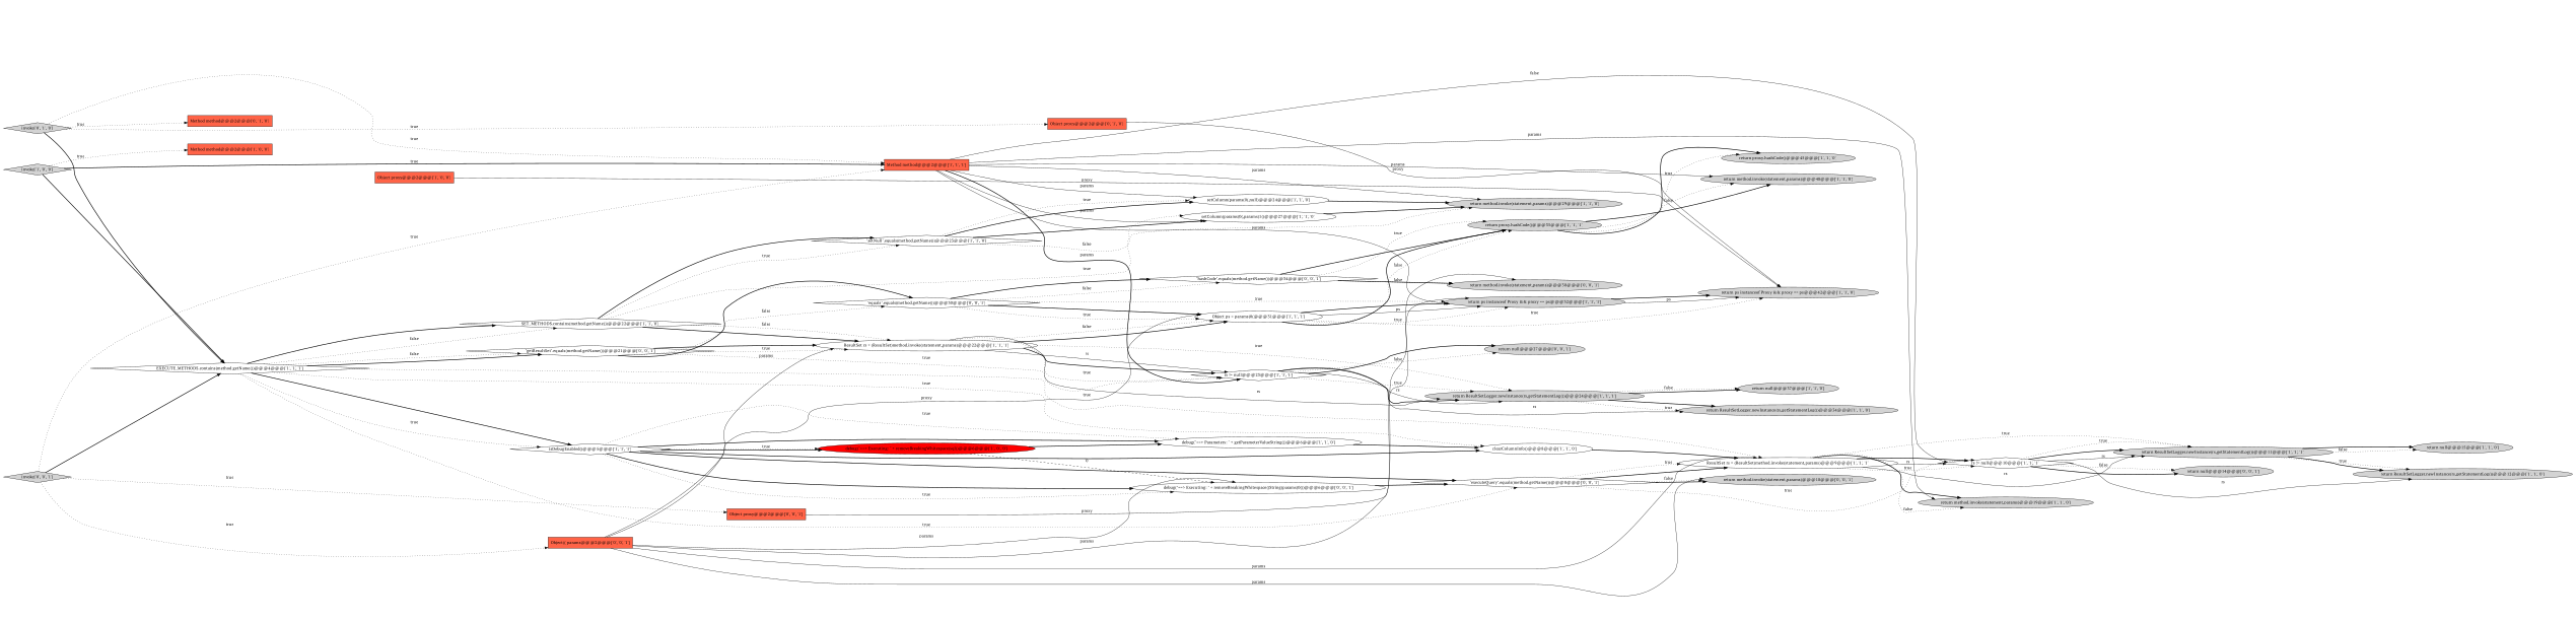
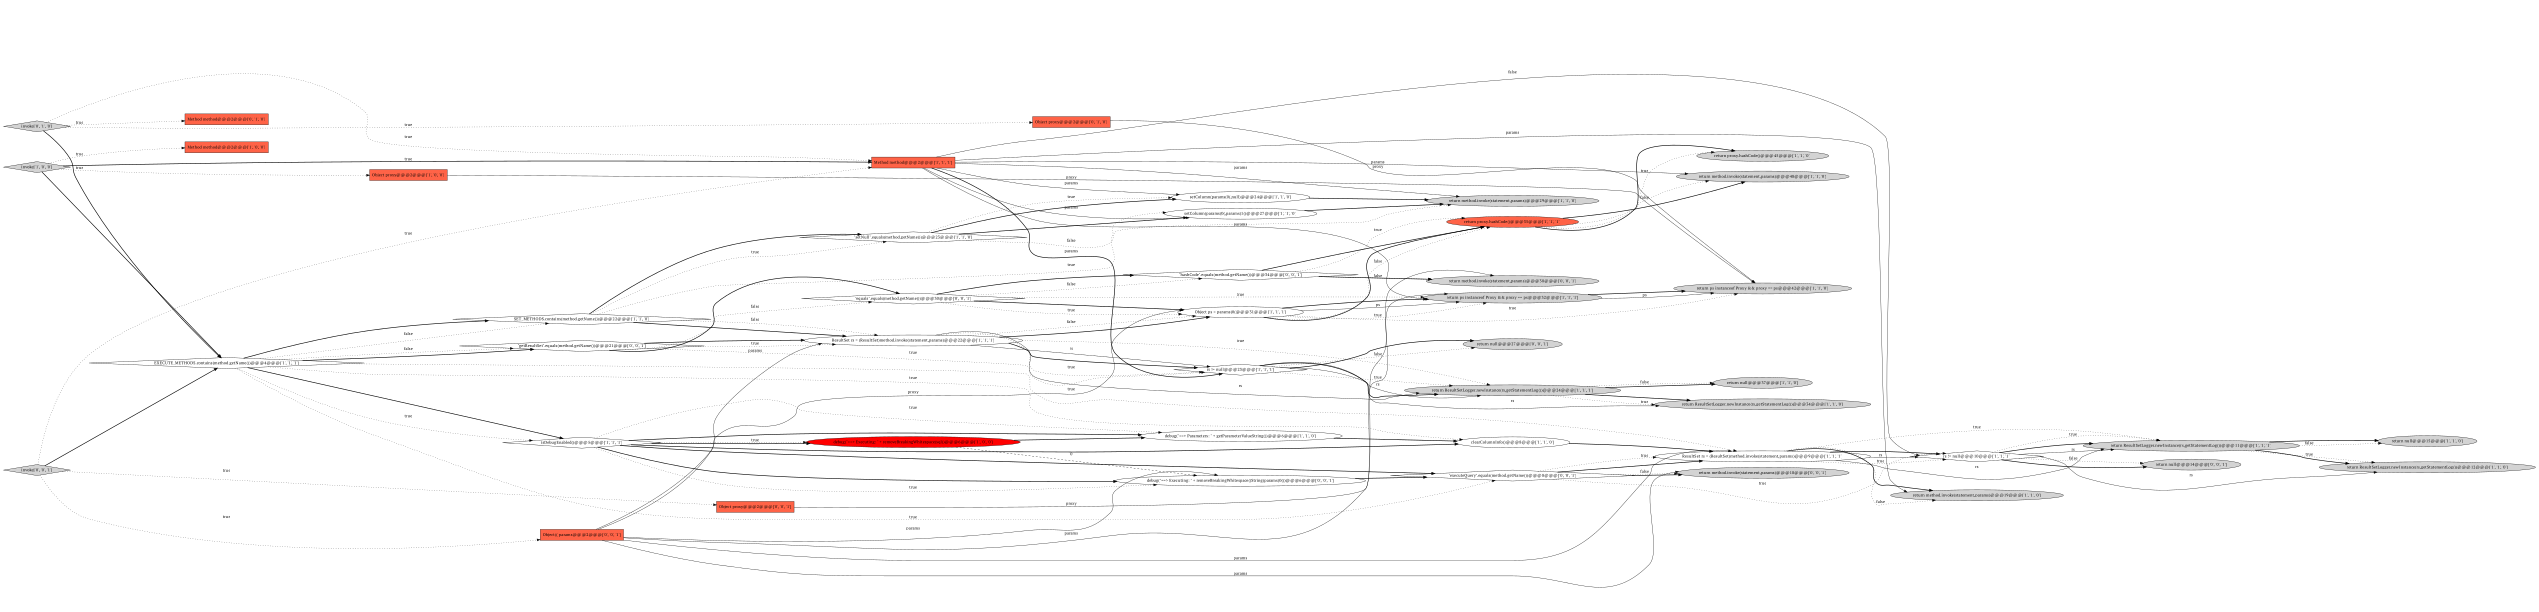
  digraph {
    fontname="PT Serif"
    rankdir=LR
    node [fillcolor=lightgray fontname="PT Serif" shape=ellipse style=filled]
    edge [fontname="PT Serif" style=dotted]
    n1 [label="return method.invoke(statement,params)@@@38@@@['0', '0', '1']"]
    n2 [fillcolor=white label="setColumn(params(0(,null)@@@24@@@['1', '1', '0']"]
    n3 [label="return method.invoke(statement,params)@@@29@@@['1', '1', '0']"]
    n4 [label="return null@@@15@@@['1', '1', '0']"]
    n5 [fillcolor=tomato label="Object(( params@@@2@@@['0', '0', '1']" shape=box]
    n6 [fillcolor=white label="ResultSet rs = (ResultSet)method.invoke(statement,params)@@@9@@@['1', '1', '1']"]
    n7 [fillcolor=white label="debug(\"==> Executing: \" + removeBreakingWhitespace((String)params(0())@@@6@@@['0', '0', '1']"]
    n8 [fillcolor=white label="Object ps = params(0(@@@31@@@['1', '1', '1']"]
    n9 [fillcolor=white label="ResultSet rs = (ResultSet)method.invoke(statement,params)@@@22@@@['1', '1', '1']"]
    n10 [label="return method.invoke(statement,params)@@@18@@@['0', '0', '1']"]
    n11 [fillcolor=white label="rs != null@@@10@@@['1', '1', '1']" shape=diamond]
    n12 [label="return ResultSetLogger.newInstance(rs,getStatementLog())@@@11@@@['1', '1', '1']"]
    n13 [label="return method.invoke(statement,params)@@@19@@@['1', '1', '0']"]
    n14 [fillcolor=white label="\"executeQuery\".equals(method.getName())@@@8@@@['0', '0', '1']" shape=diamond]
    n15 [label="return ps instanceof Proxy && proxy == ps@@@42@@@['1', '1', '0']"]
    n16 [label="return ps instanceof Proxy && proxy == ps@@@32@@@['1', '1', '1']"]
-   n17 [label="return proxy.hashCode()@@@35@@@['1', '1', '1']"]
+   n17 [fillcolor=tomato label="return proxy.hashCode()@@@35@@@['1', '1', '1']"]
    n18 [fillcolor=white label="rs != null@@@23@@@['1', '1', '1']" shape=diamond]
    n19 [label="return ResultSetLogger.newInstance(rs,getStatementLog())@@@24@@@['1', '1', '1']"]
    n20 [fillcolor=tomato label="Method method@@@2@@@['0', '1', '0']" shape=box]
    n21 [fillcolor=white label="\"equals\".equals(method.getName())@@@30@@@['0', '0', '1']" shape=diamond]
    n22 [fillcolor=white label="\"hashCode\".equals(method.getName())@@@34@@@['0', '0', '1']" shape=diamond]
    n23 [label="return ResultSetLogger.newInstance(rs,getStatementLog())@@@12@@@['1', '1', '0']"]
    n24 [label="return null@@@14@@@['0', '0', '1']"]
    n25 [fillcolor=white label="\"setNull\".equals(method.getName())@@@23@@@['1', '1', '0']" shape=diamond]
    n26 [fillcolor=white label="setColumn(params(0(,params(1()@@@27@@@['1', '1', '0']"]
    n27 [fillcolor=tomato label="Object proxy@@@2@@@['0', '0', '1']" shape=box]
    n28 [fillcolor=white label="debug(\"==> Parameters: \" + getParameterValueString())@@@6@@@['1', '1', '0']"]
    n29 [fillcolor=white label="clearColumnInfo()@@@8@@@['1', '1', '0']"]
    n30 [label="return proxy.hashCode()@@@45@@@['1', '1', '0']"]
    n31 [label="return method.invoke(statement,params)@@@48@@@['1', '1', '0']"]
    n32 [fillcolor=red label="debug(\"==> Executing: \" + removeBreakingWhitespace(sql))@@@6@@@['1', '0', '0']"]
    n33 [fillcolor=white label="\"getResultSet\".equals(method.getName())@@@21@@@['0', '0', '1']" shape=diamond]
    n34 [label="return ResultSetLogger.newInstance(rs,getStatementLog())@@@34@@@['1', '1', '0']"]
    n35 [label="return null@@@27@@@['0', '0', '1']"]
    n36 [label="return null@@@37@@@['1', '1', '0']"]
    n37 [label="invoke['1', '0', '0']" shape=diamond]
    n38 [fillcolor=white label="EXECUTE_METHODS.contains(method.getName())@@@4@@@['1', '1', '1']" shape=diamond]
    n39 [fillcolor=tomato label="Method method@@@2@@@['1', '1', '1']" shape=box]
    n40 [fillcolor=tomato label="Method method@@@2@@@['1', '0', '0']" shape=box]
    n41 [fillcolor=tomato label="Object proxy@@@2@@@['1', '0', '0']" shape=box]
    n42 [fillcolor=white label="isDebugEnabled()@@@5@@@['1', '1', '1']" shape=diamond]
    n43 [fillcolor=white label="SET_METHODS.contains(method.getName())@@@22@@@['1', '1', '0']" shape=diamond]
    n44 [label="invoke['0', '0', '1']" shape=diamond]
    n45 [fillcolor=tomato label="Object proxy@@@2@@@['0', '1', '0']" shape=box]
    n46 [label="invoke['0', '1', '0']" shape=diamond]
    n2 -> n3 [style=bold]
    n5 -> n1 [label=params style=solid]
    n5 -> n6 [label=params style=solid]
    n5 -> n7 [label=params style=solid]
    n5 -> n8 [label=proxy style=solid]
    n5 -> n9 [label=params style=solid]
    n5 -> n10 [label=params style=solid]
    n6 -> n11 [style=bold]
    n6 -> n11 [label=rs style=solid]
    n6 -> n11 [label=true]
    n6 -> n12 [label=true]
    n6 -> n12 [label=rs style=solid]
    n6 -> n13 [label=false]
    n6 -> n13 [style=bold]
    n7 -> n14 [style=bold]
    n8 -> n15 [label=true]
    n8 -> n16 [label=true]
    n8 -> n16 [style=bold]
    n8 -> n16 [label=ps style=solid]
    n8 -> n17 [style=bold]
    n8 -> n17 [label=false]
    n9 -> n8 [style=bold]
    n9 -> n8 [label=false]
    n9 -> n18 [label=true]
    n9 -> n18 [label=rs style=solid]
    n9 -> n18 [style=bold]
    n9 -> n19 [label=rs style=solid]
    n9 -> n19 [label=true]
    n11 -> n12 [label=true]
    n11 -> n12 [style=bold]
    n11 -> n12 [label=rs style=solid]
    n11 -> n23 [label=rs style=solid]
    n11 -> n24 [style=bold]
    n11 -> n24 [label=false]
    n12 -> n4 [label=false]
    n12 -> n4 [style=bold]
    n12 -> n23 [label=true]
    n12 -> n23 [style=bold]
    n14 -> n6 [label=true]
    n14 -> n6 [style=bold]
    n14 -> n10 [label=false]
    n14 -> n10 [style=bold]
    n14 -> n11 [label=true]
    n16 -> n15 [label=ps style=solid]
    n16 -> n15 [style=bold]
    n17 -> n30 [style=bold]
    n17 -> n30 [label=true]
    n17 -> n31 [style=bold]
    n17 -> n31 [label=false]
    n18 -> n19 [style=bold]
    n18 -> n19 [label=true]
    n18 -> n19 [label=rs style=solid]
    n18 -> n34 [label=rs style=solid]
    n18 -> n35 [label=false]
    n18 -> n35 [style=bold]
    n19 -> n34 [label=true]
    n19 -> n34 [style=bold]
    n19 -> n36 [label=false]
    n19 -> n36 [style=bold]
    n21 -> n8 [style=bold]
    n21 -> n8 [label=true]
    n21 -> n16 [label=true]
    n21 -> n22 [style=bold]
    n21 -> n22 [label=false]
    n22 -> n1 [style=bold]
    n22 -> n1 [label=false]
    n22 -> n17 [label=true]
    n22 -> n17 [style=bold]
    n25 -> n2 [style=bold]
    n25 -> n2 [label=true]
    n25 -> n26 [label=false]
    n25 -> n26 [style=bold]
    n26 -> n3 [style=bold]
    n27 -> n16 [label=proxy style=solid]
    n28 -> n29 [style=bold]
    n29 -> n6 [style=bold]
    n32 -> n7 [label=0 style=dashed]
    n32 -> n28 [style=bold]
    n33 -> n9 [label=true]
    n33 -> n9 [style=bold]
    n33 -> n18 [label=true]
    n33 -> n21 [style=bold]
    n33 -> n21 [label=false]
    n37 -> n38 [style=bold]
    n37 -> n39 [label=true style=bold]
    n37 -> n40 [label=true]
+   n37 -> n41 [label=true]
    n38 -> n6 [label=true]
    n38 -> n14 [label=true]
    n38 -> n29 [label=true]
    n38 -> n33 [style=bold]
    n38 -> n33 [label=false]
    n38 -> n42 [style=bold]
    n38 -> n42 [label=true]
    n38 -> n43 [label=false]
    n38 -> n43 [style=bold]
    n39 -> n2 [label=params style=solid]
    n39 -> n3 [label=params style=solid]
    n39 -> n11 [label=false style=solid]
    n39 -> n13 [label=params style=solid]
    n39 -> n16 [label=params style=solid]
    n39 -> n18 [label=params style=bold]
    n39 -> n26 [label=params style=solid]
    n39 -> n31 [label=params style=solid]
    n41 -> n15 [label=proxy style=solid]
    n42 -> n7 [label=true]
    n42 -> n7 [style=bold]
    n42 -> n14 [style=bold]
    n42 -> n28 [style=bold]
    n42 -> n28 [label=true]
    n42 -> n29 [style=bold]
    n42 -> n32 [label=true]
    n42 -> n32 [style=bold]
    n43 -> n3 [label=true]
    n43 -> n9 [label=false]
    n43 -> n9 [style=bold]
    n43 -> n25 [style=bold]
    n43 -> n25 [label=true]
    n44 -> n5 [label=true]
    n44 -> n27 [label=true]
    n44 -> n38 [style=bold]
    n44 -> n39 [label=true]
    n45 -> n15 [label=proxy style=solid]
    n46 -> n20 [label=true]
    n46 -> n38 [style=bold]
    n46 -> n39 [label=true]
    n46 -> n45 [label=true]
  }
